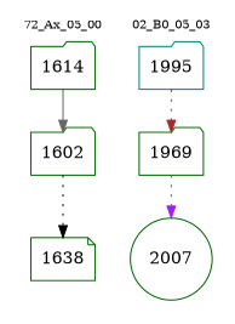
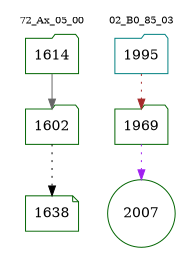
  digraph {
    node [color=darkgreen shape=folder]
    edge [arrowhead=normal style=dotted]
    n1 [label=1614]
    n2 [label=1602]
    n3 [label=1638 shape=note]
    n4 [color=teal label=1995]
    n5 [label=1969]
    n6 [label=2007 shape=circle]
    subgraph cluster_1 {
      color=white
      fontsize=10
      label="72_Ax_05_00"
      n1
      n2
      n3
    }
    subgraph cluster_2 {
      color=white
      fontsize=10
-     label="02_B0_05_03"
+     label="02_B0_85_03"
      n4
      n5
      n6
    }
    n1 -> n2 [color=gray40 style=solid]
    n2 -> n3 [color=black]
    n4 -> n5 [color=brown]
    n5 -> n6 [color=purple]
  }
